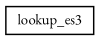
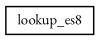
  digraph {
    rankdir=LR
    fontname="EB Garamond"
-   n1 [color=black fillcolor=white fontname="EB Garamond" fontsize=10 height=0.2 label=lookup_es3 shape=record style=filled width=0.4]
+   n1 [color=black fillcolor=white fontname="EB Garamond" fontsize=10 height=0.2 label=lookup_es8 shape=record style=filled width=0.4]
  }
